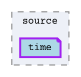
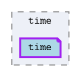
  digraph {
    compound=true
    fontname="Courier Prime"
    n1 [color=purple fillcolor=lightblue fontname="Courier Prime" fontsize=10 height=0.2 label=time shape=note style="filled,bold" width=0.4]
    subgraph cluster_1 {
      bgcolor="#edf0f7"
      fontsize=10
-     label=source
+     label=time
      pencolor=grey50
      style="filled,dashed"
      n1
    }
  }
